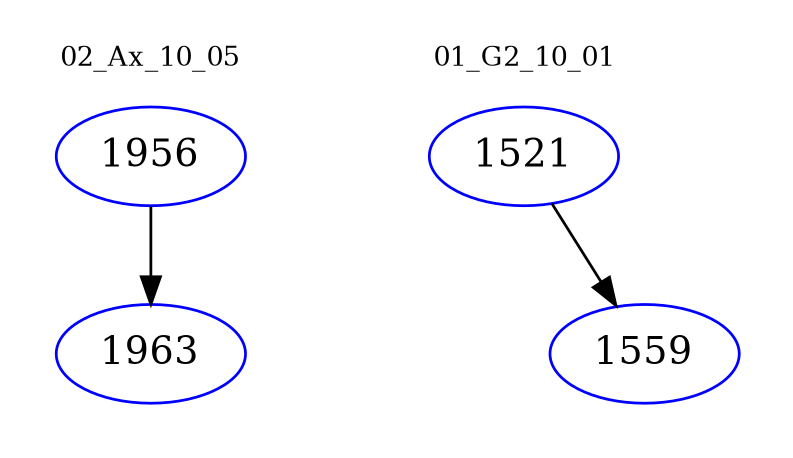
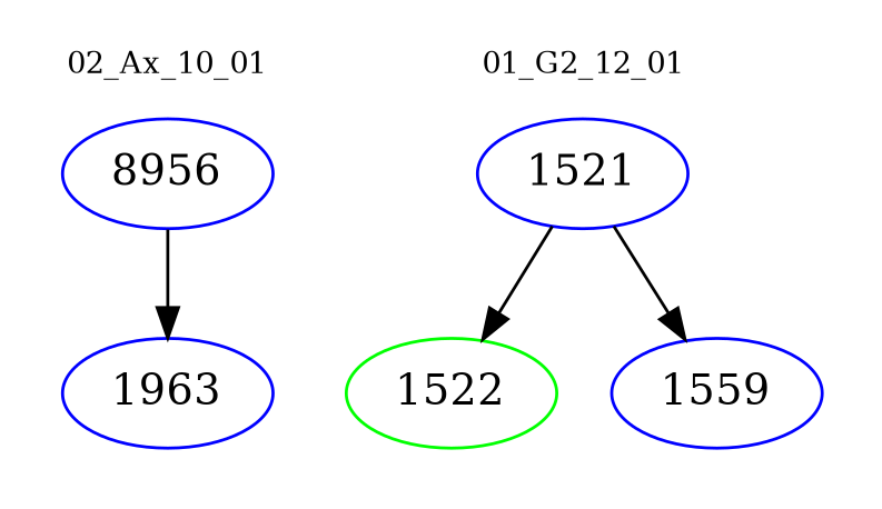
  digraph {
    node [color=blue]
    edge [color=black]
-   n1 [label=1956]
+   n1 [label=8956]
    n2 [label=1963]
    n3 [label=1521]
+   n4 [color=green label=1522]
    n5 [label=1559]
    subgraph cluster_1 {
      color=white
      fontsize=10
-     label="02_Ax_10_05"
+     label="02_Ax_10_01"
      n1
      n2
    }
    subgraph cluster_2 {
      color=white
      fontsize=10
-     label="01_G2_10_01"
+     label="01_G2_12_01"
      n3
+     n4
      n5
    }
    n1 -> n2
+   n3 -> n4
    n3 -> n5
  }
